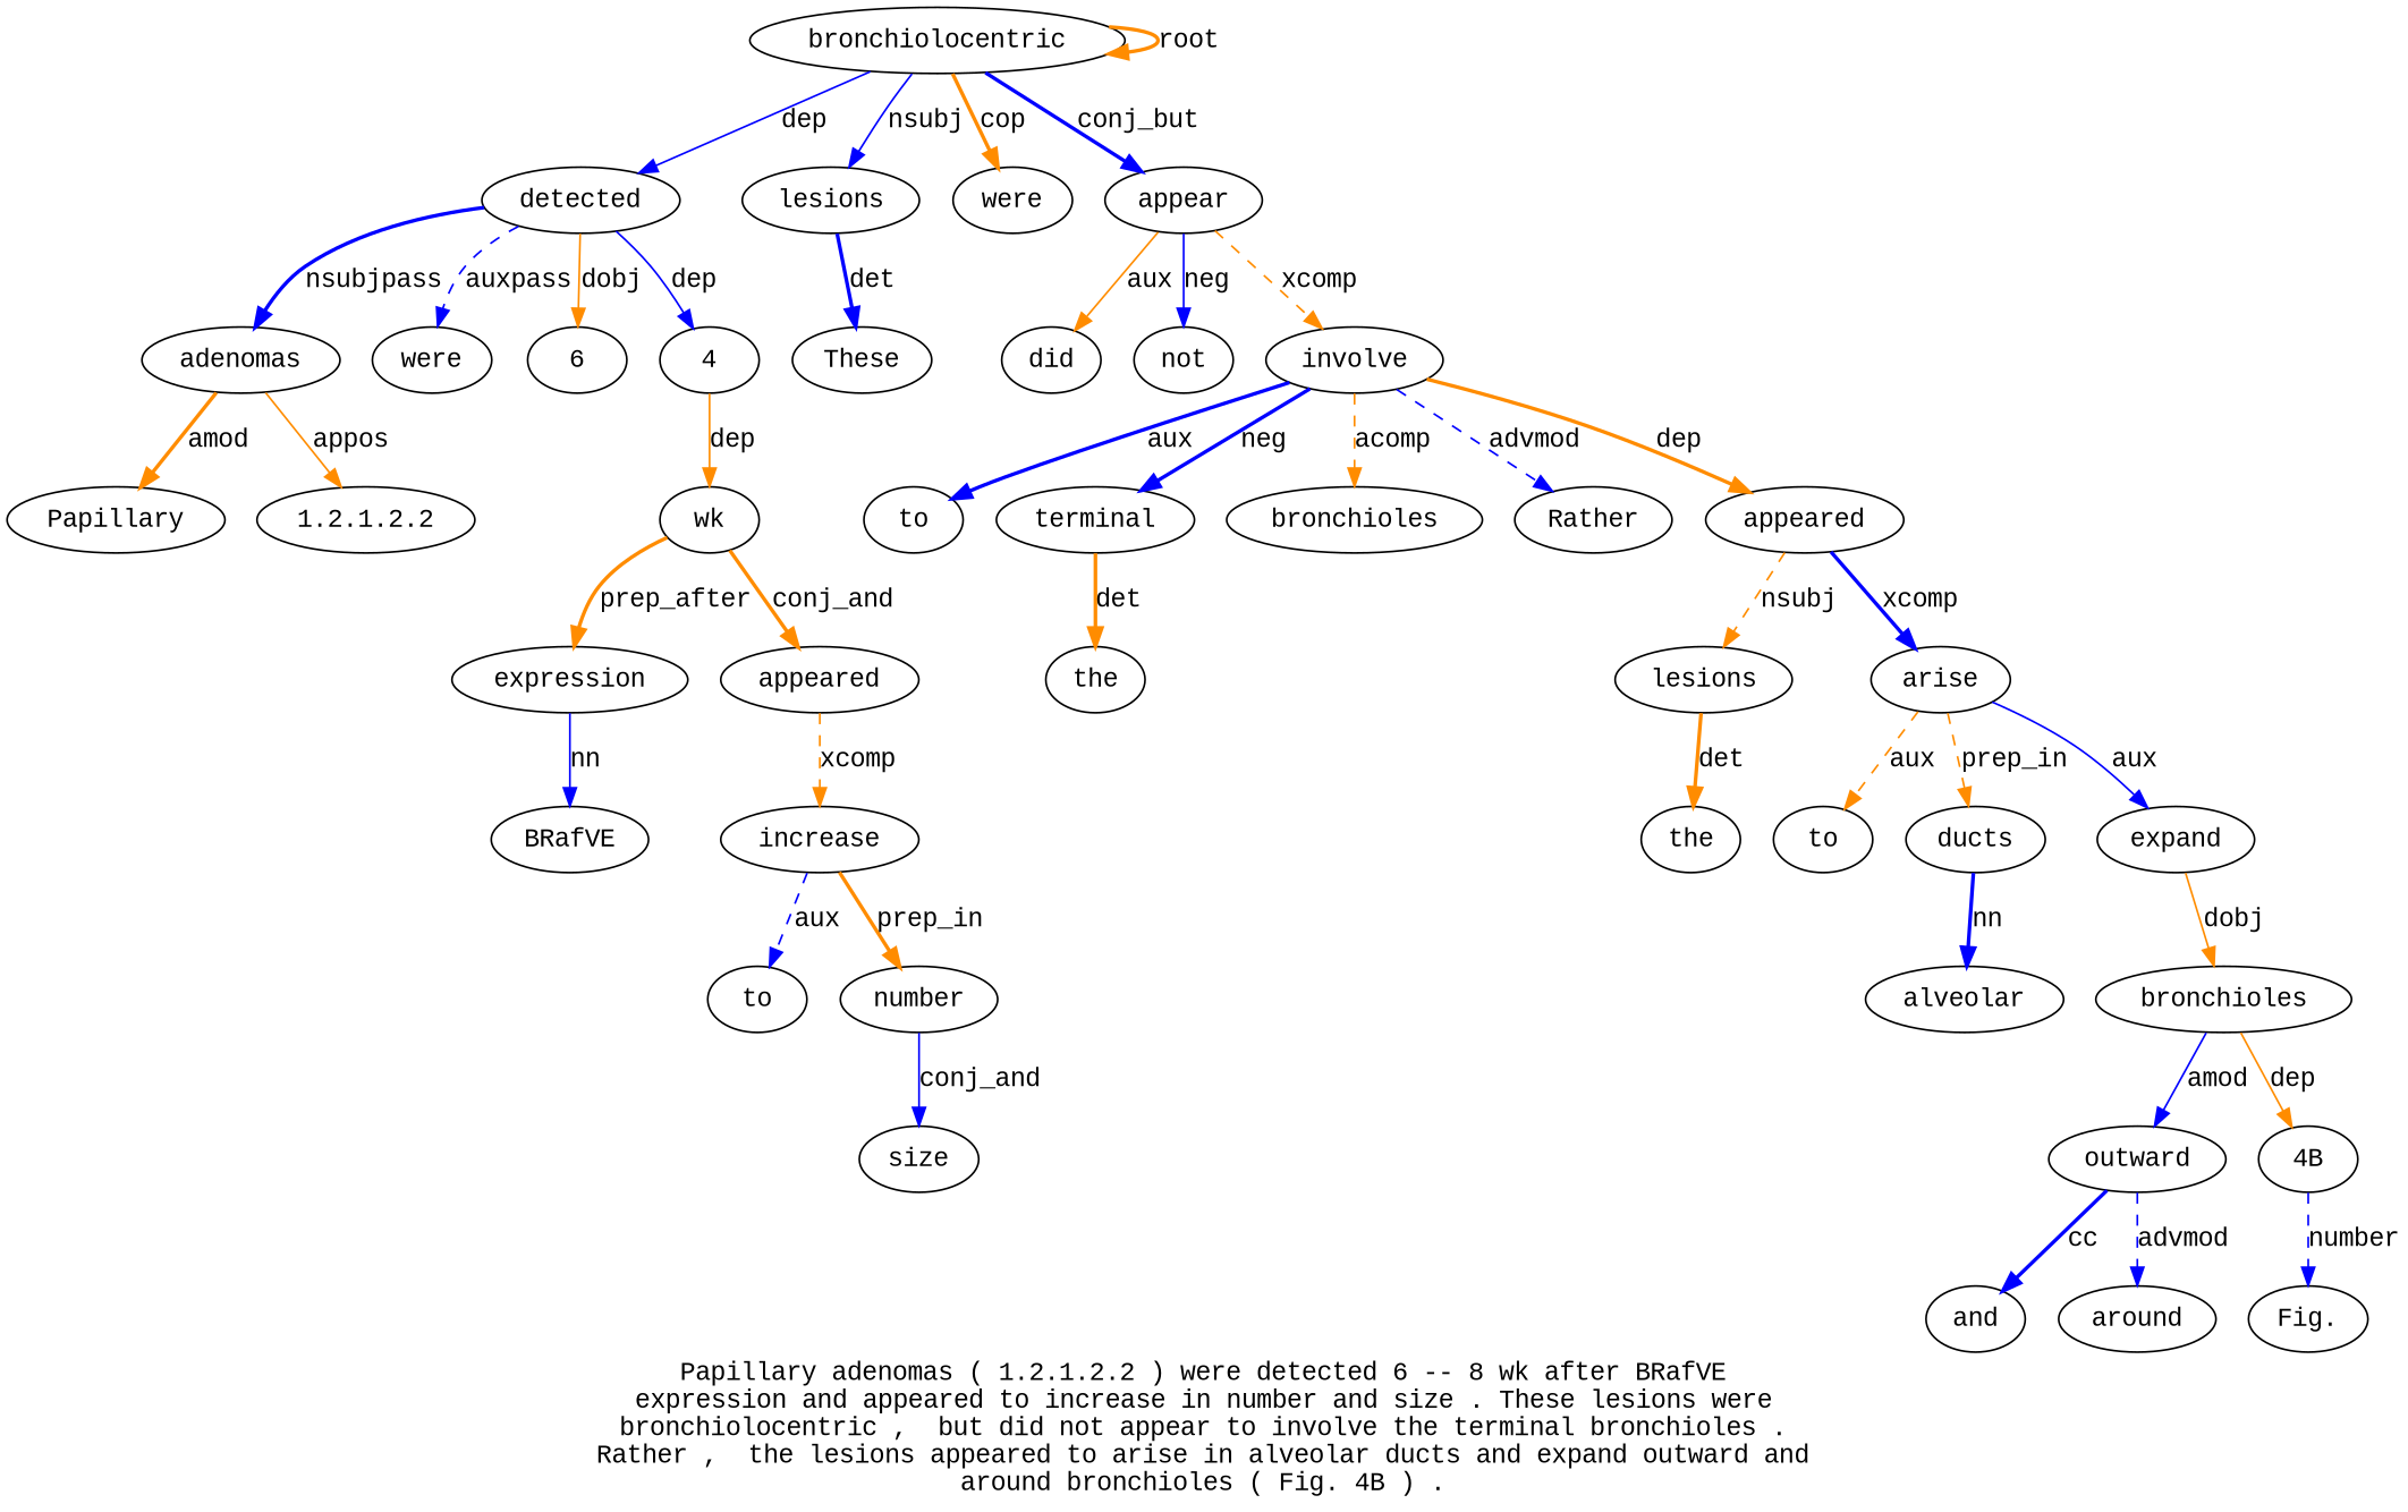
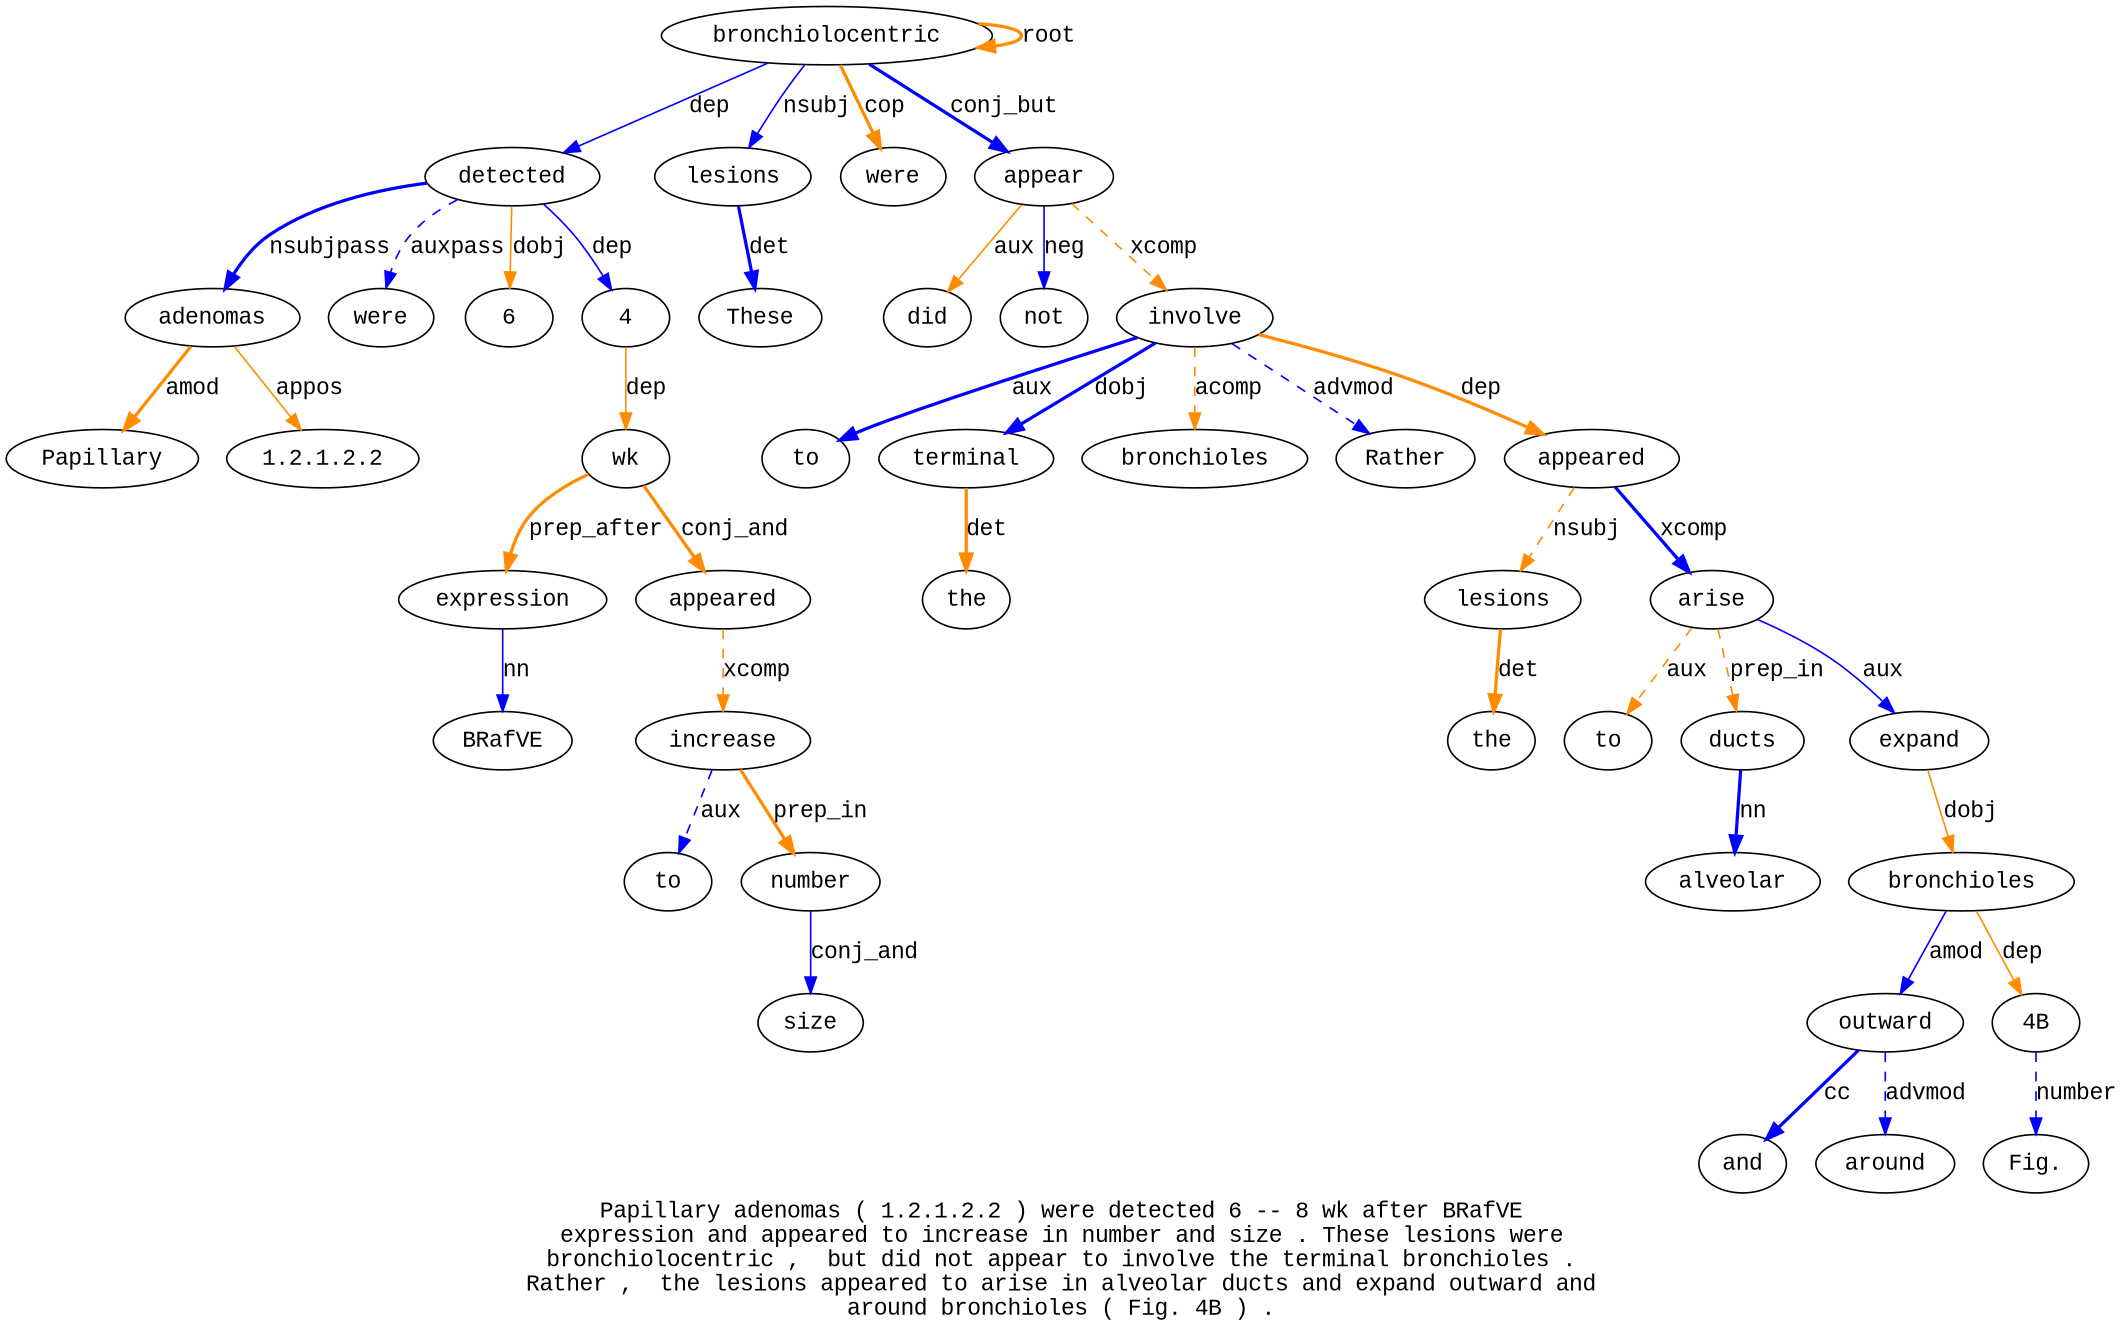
  digraph {
    fontname="Liberation Mono"
    label="Papillary adenomas ( 1.2.1.2.2 ) were detected 6 -- 8 wk after BRafVE\nexpression and appeared to increase in number and size . These lesions were\nbronchiolocentric ,  but did not appear to involve the terminal bronchioles .\nRather ,  the lesions appeared to arise in alveolar ducts and expand outward and\naround bronchioles ( Fig. 4B ) ."
    node [fillcolor=white fontname="Liberation Mono" style=filled]
    edge [color=darkorange fontname="Liberation Mono" style=bold]
    n1 [label=adenomas]
    n2 [label=Papillary]
    n3 [label="1.2.1.2.2"]
    n4 [label=detected]
    n5 [label=were]
    n6 [label=6]
    n7 [label=4]
    n8 [label=wk]
    n9 [label=bronchiolocentric]
    n10 [label=lesions]
    n11 [label=were]
    n12 [label=appear]
    n13 [label=These]
    n14 [label=did]
    n15 [label=not]
    n16 [label=involve]
    n17 [label=expression]
    n18 [label=appeared]
    n19 [label=BRafVE]
    n20 [label=increase]
    n21 [label=to]
    n22 [label=number]
    n23 [label=size]
    n24 [label=to]
    n25 [label=terminal]
    n26 [label=bronchioles]
    n27 [label=Rather]
    n28 [label=appeared]
    n29 [label=the]
    n30 [label=lesions]
    n31 [label=arise]
    n32 [label=the]
    n33 [label=to]
    n34 [label=ducts]
    n35 [label=expand]
    n36 [label=alveolar]
    n37 [label=bronchioles]
    n38 [label=outward]
    n39 [label="4B"]
    n40 [label=and]
    n41 [label=around]
    n42 [label="Fig."]
    n1 -> n2 [label=amod]
    n1 -> n3 [label=appos style=solid]
    n4 -> n1 [color=blue label=nsubjpass]
    n4 -> n5 [color=blue label=auxpass style=dashed]
    n4 -> n6 [label=dobj style=solid]
    n4 -> n7 [color=blue label=dep style=solid]
    n7 -> n8 [label=dep style=solid]
    n8 -> n17 [label=prep_after]
    n8 -> n18 [label=conj_and]
    n9 -> n4 [color=blue label=dep style=solid]
    n9 -> n9 [label=root]
    n9 -> n10 [color=blue label=nsubj style=solid]
    n9 -> n11 [label=cop]
    n9 -> n12 [color=blue label=conj_but]
    n10 -> n13 [color=blue label=det]
    n12 -> n14 [label=aux style=solid]
    n12 -> n15 [color=blue label=neg style=solid]
    n12 -> n16 [label=xcomp style=dashed]
    n16 -> n24 [color=blue label=aux]
-   n16 -> n25 [color=blue label=neg]
+   n16 -> n25 [color=blue label=dobj]
    n16 -> n26 [label=acomp style=dashed]
    n16 -> n27 [color=blue label=advmod style=dashed]
    n16 -> n28 [label=dep]
    n17 -> n19 [color=blue label=nn style=solid]
    n18 -> n20 [label=xcomp style=dashed]
    n20 -> n21 [color=blue label=aux style=dashed]
    n20 -> n22 [label=prep_in]
    n22 -> n23 [color=blue label=conj_and style=solid]
    n25 -> n29 [label=det]
    n28 -> n30 [label=nsubj style=dashed]
    n28 -> n31 [color=blue label=xcomp]
    n30 -> n32 [label=det]
    n31 -> n33 [label=aux style=dashed]
    n31 -> n34 [label=prep_in style=dashed]
    n31 -> n35 [color=blue label=aux style=solid]
    n34 -> n36 [color=blue label=nn]
    n35 -> n37 [label=dobj style=solid]
    n37 -> n38 [color=blue label=amod style=solid]
    n37 -> n39 [label=dep style=solid]
    n38 -> n40 [color=blue label=cc]
    n38 -> n41 [color=blue label=advmod style=dashed]
    n39 -> n42 [color=blue label=number style=dashed]
  }
